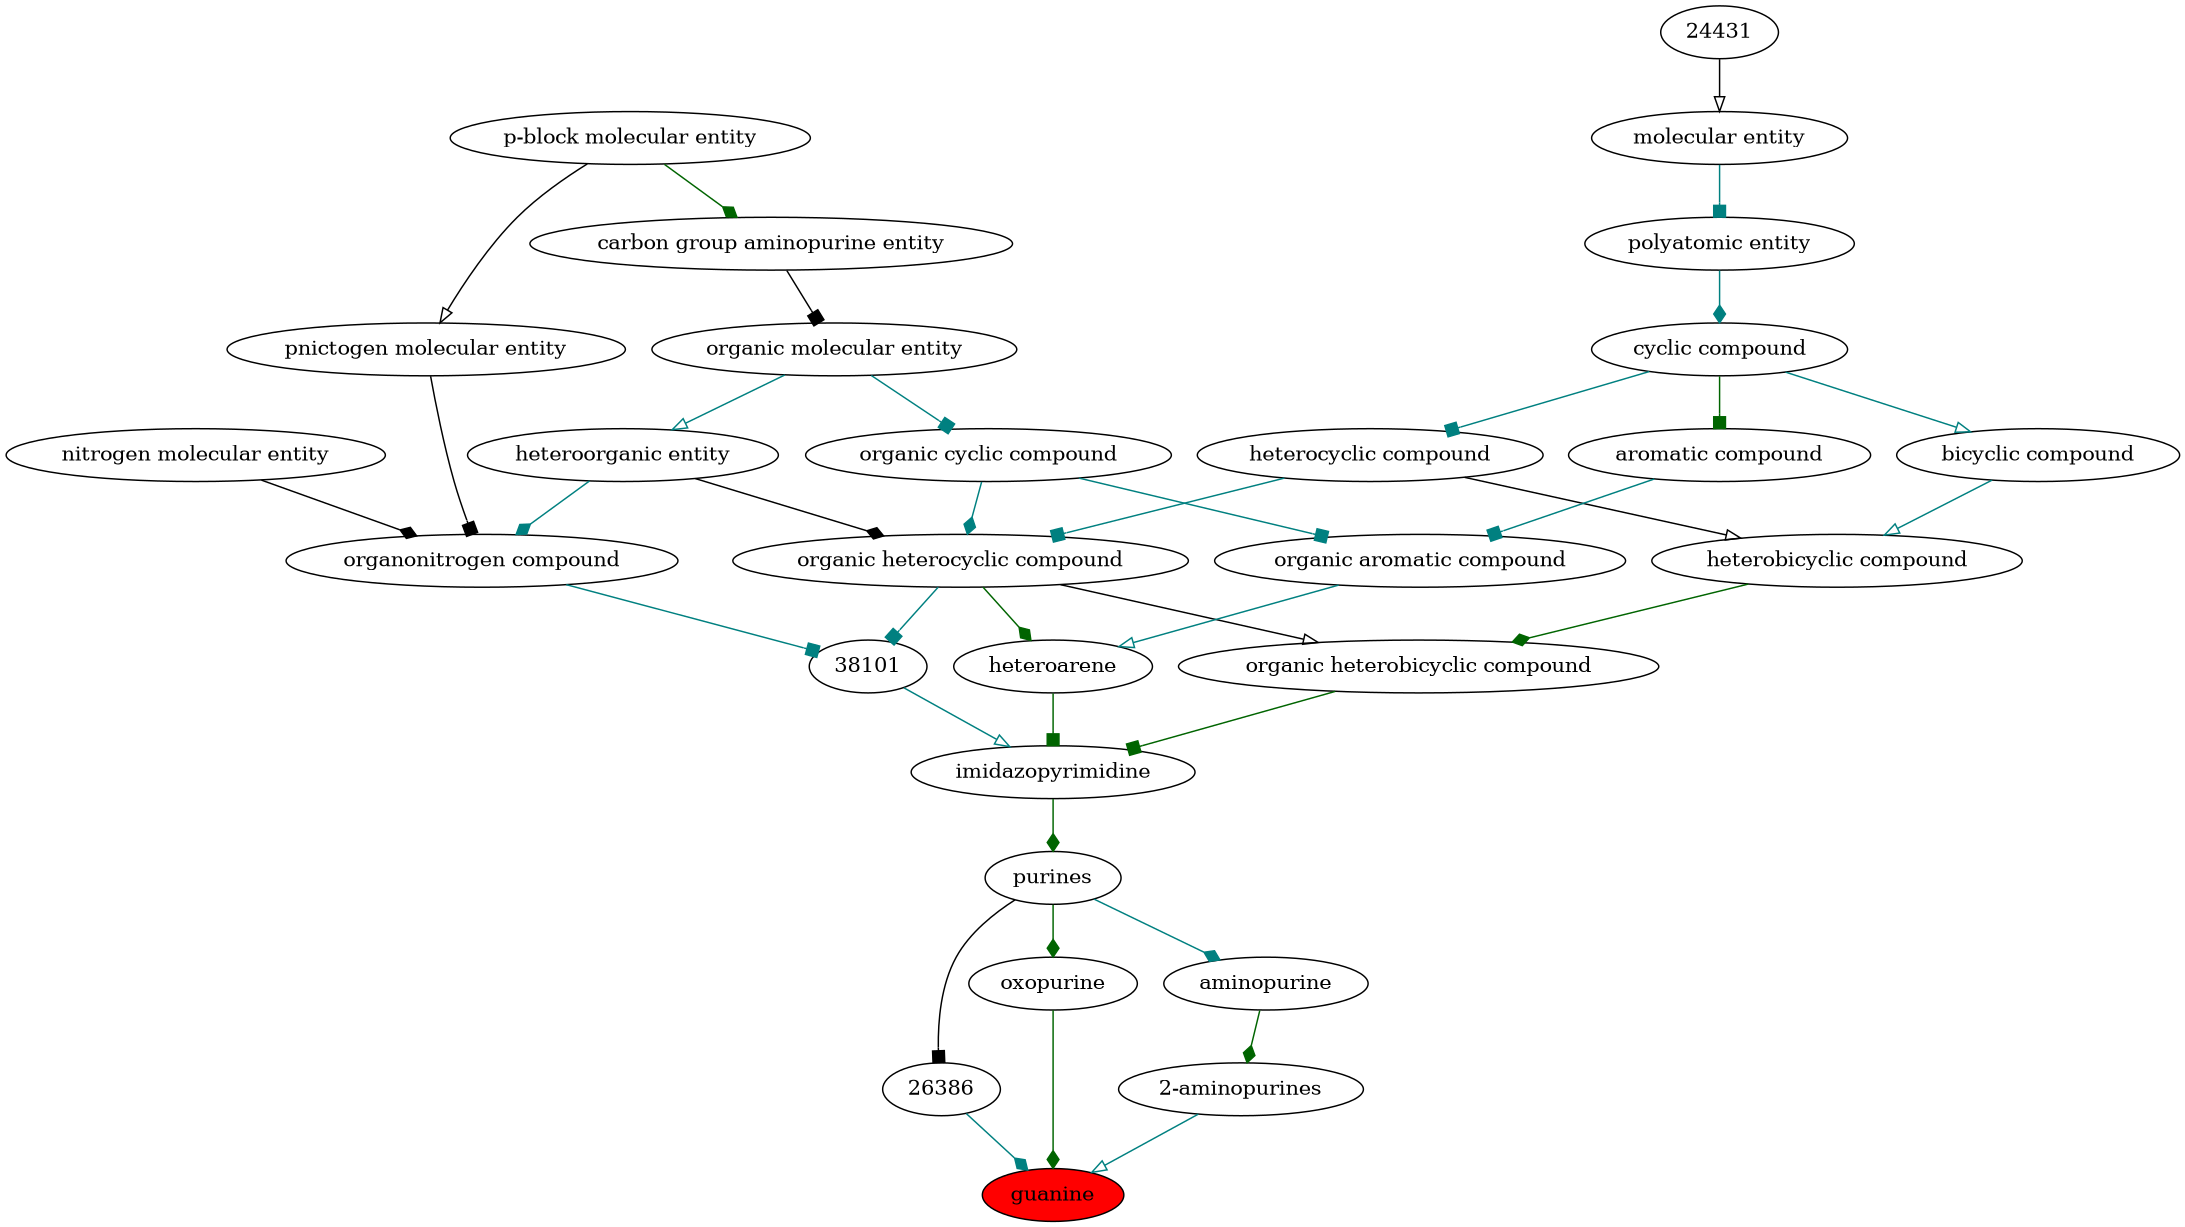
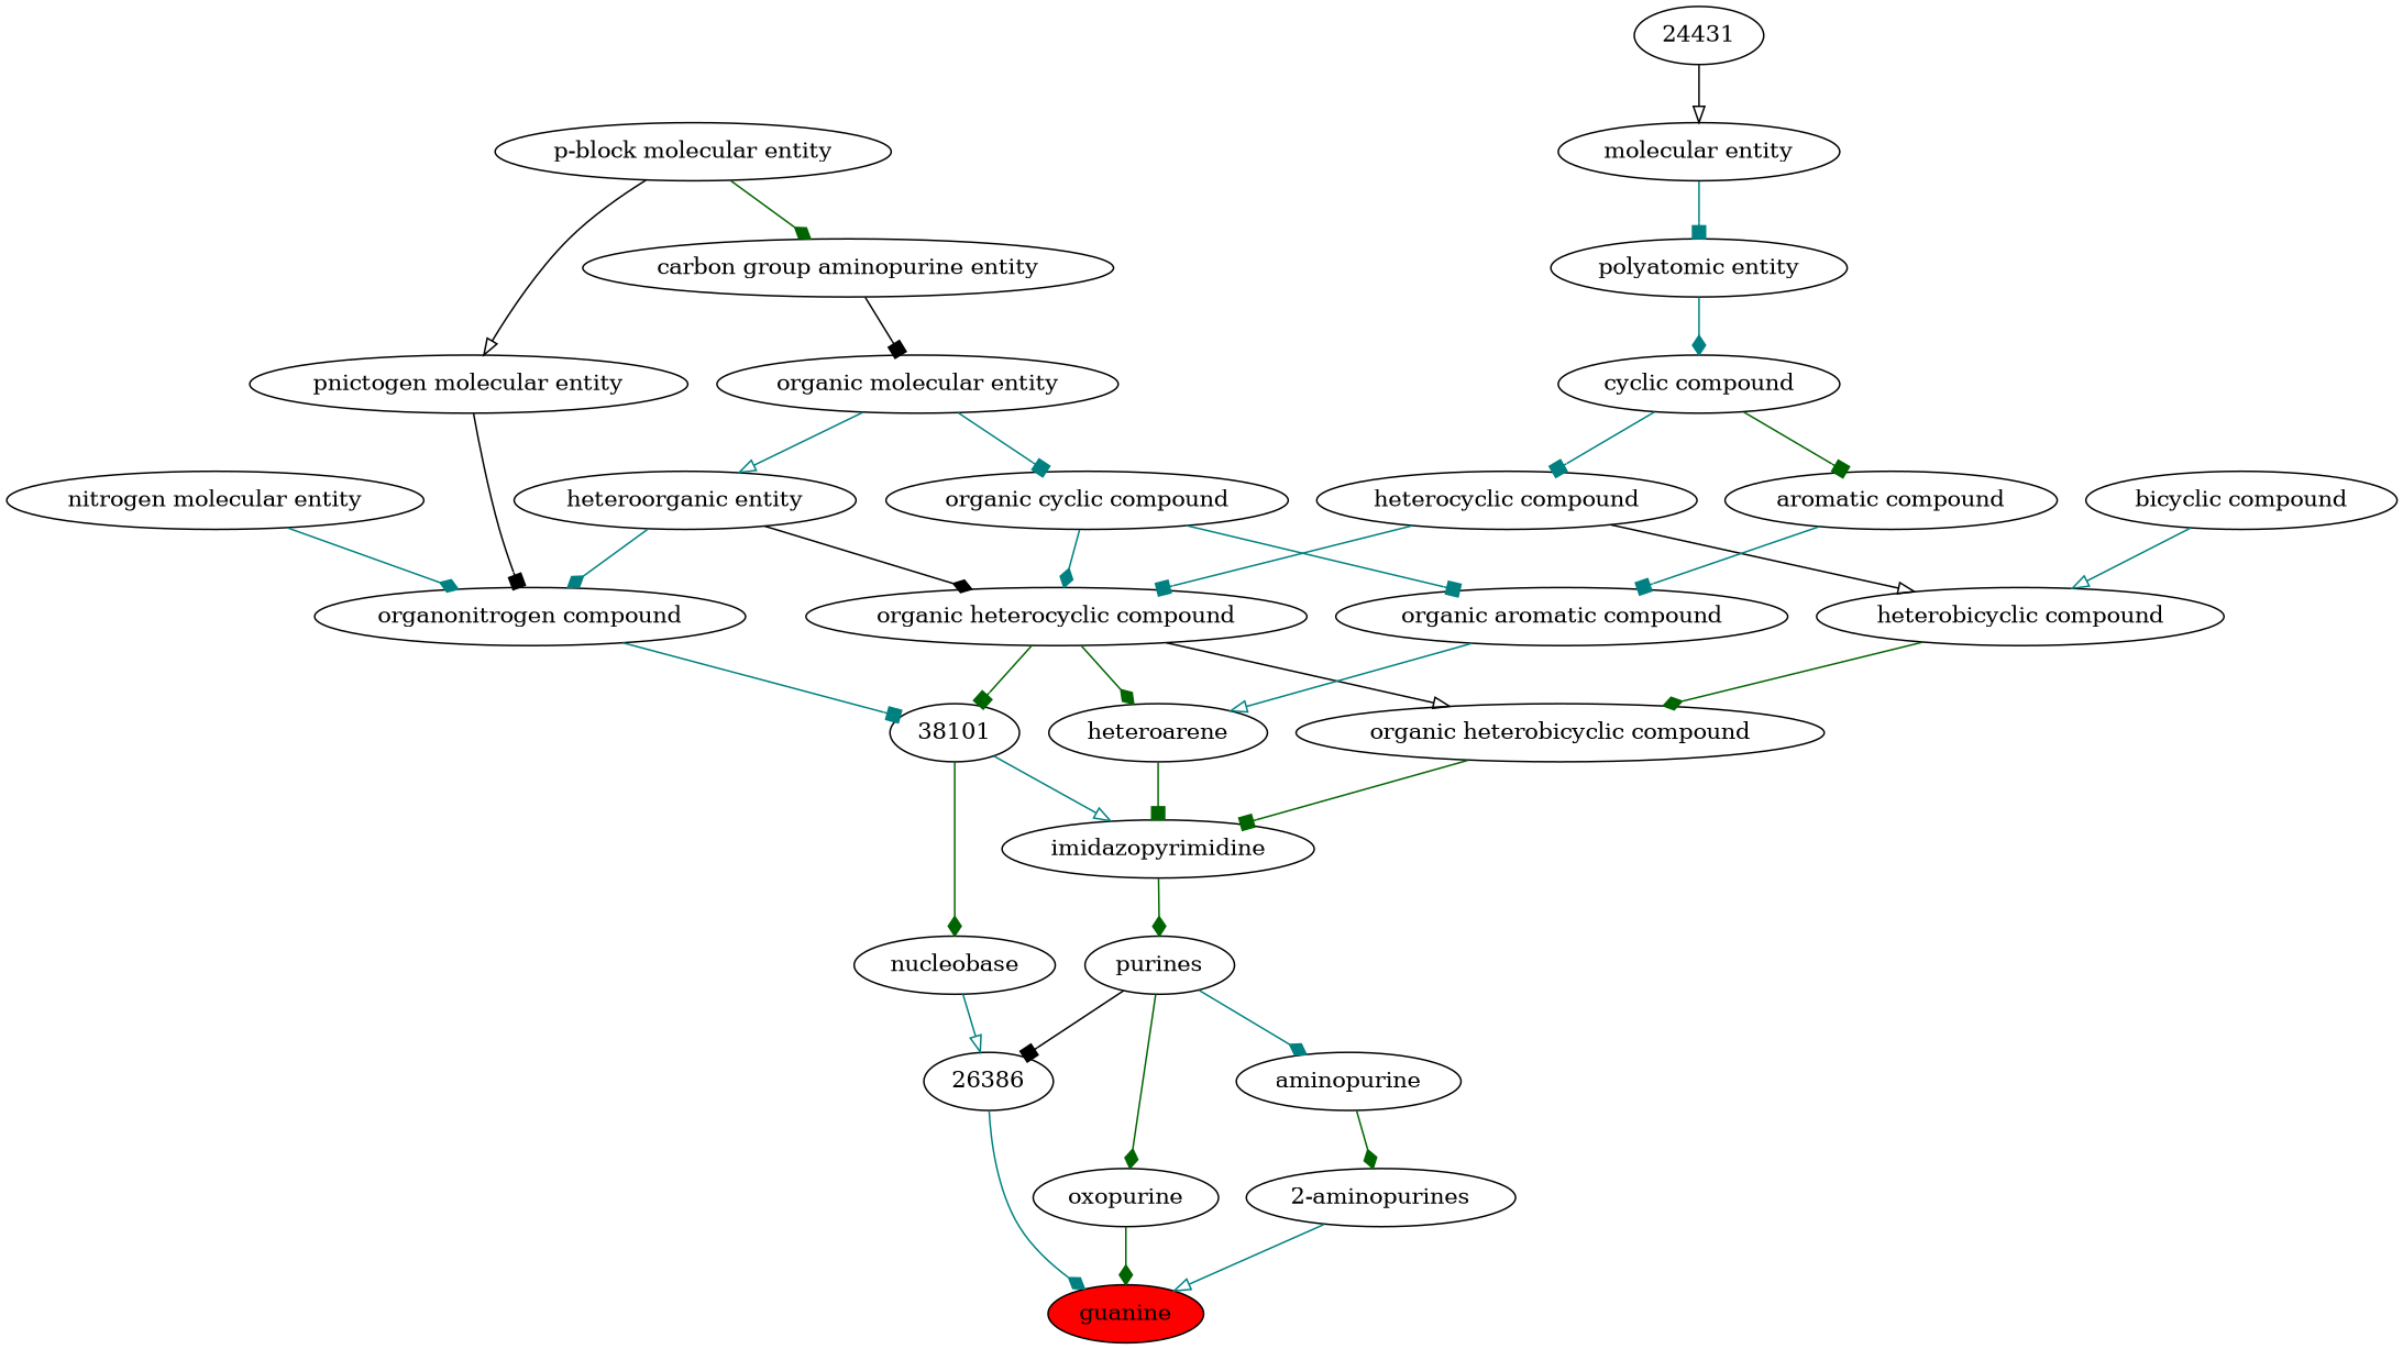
  digraph {
    edge [arrowhead=diamond color=teal]
    n1 [fillcolor=red label=guanine style=filled]
    n2 [label=26386]
    n3 [label=oxopurine]
    n4 [label="2-aminopurines"]
+   n5 [label=nucleobase]
    n6 [label=purines]
    n7 [label=aminopurine]
    n8 [label=38101]
    n9 [label=imidazopyrimidine]
    n10 [label="organic heterocyclic compound"]
    n11 [label="organic heterobicyclic compound"]
    n12 [label=heteroarene]
    n13 [label="organonitrogen compound"]
    n14 [label="heteroorganic entity"]
    n15 [label="organic cyclic compound"]
    n16 [label="organic aromatic compound"]
    n17 [label="heterocyclic compound"]
    n18 [label="heterobicyclic compound"]
    n19 [label="nitrogen molecular entity"]
    n20 [label="organic molecular entity"]
    n21 [label="cyclic compound"]
    n22 [label="bicyclic compound"]
    n23 [label="aromatic compound"]
    n24 [label="pnictogen molecular entity"]
    n25 [label="carbon group aminopurine entity"]
    n26 [label="polyatomic entity"]
    n27 [label="p-block molecular entity"]
    n28 [label="molecular entity"]
    n29 [label=24431]
    n2 -> n1
    n3 -> n1 [color=darkgreen]
    n4 -> n1 [arrowhead=onormal]
+   n5 -> n2 [arrowhead=onormal]
    n6 -> n2 [arrowhead=box color=black]
    n6 -> n3 [color=darkgreen]
    n6 -> n7
    n7 -> n4 [color=darkgreen]
+   n8 -> n5 [color=darkgreen]
    n8 -> n9 [arrowhead=onormal]
    n9 -> n6 [color=darkgreen]
-   n10 -> n8 [arrowhead=box]
+   n10 -> n8 [arrowhead=box color=darkgreen]
    n10 -> n11 [arrowhead=onormal color=black]
    n10 -> n12 [color=darkgreen]
    n11 -> n9 [arrowhead=box color=darkgreen]
    n12 -> n9 [arrowhead=box color=darkgreen]
    n13 -> n8 [arrowhead=box]
    n14 -> n10 [color=black]
    n14 -> n13
    n15 -> n10
    n15 -> n16 [arrowhead=box]
    n16 -> n12 [arrowhead=onormal]
    n17 -> n10 [arrowhead=box]
    n17 -> n18 [arrowhead=onormal color=black]
    n18 -> n11 [color=darkgreen]
-   n19 -> n13 [color=black]
+   n19 -> n13
    n20 -> n14 [arrowhead=onormal]
    n20 -> n15 [arrowhead=box]
    n21 -> n17 [arrowhead=box]
-   n21 -> n22 [arrowhead=onormal]
    n21 -> n23 [arrowhead=box color=darkgreen]
    n22 -> n18 [arrowhead=onormal]
    n23 -> n16 [arrowhead=box]
    n24 -> n13 [arrowhead=box color=black]
    n25 -> n20 [arrowhead=box color=black]
    n26 -> n21
    n27 -> n24 [arrowhead=onormal color=black]
    n27 -> n25 [color=darkgreen]
    n28 -> n26 [arrowhead=box]
    n29 -> n28 [arrowhead=onormal color=black]
  }
